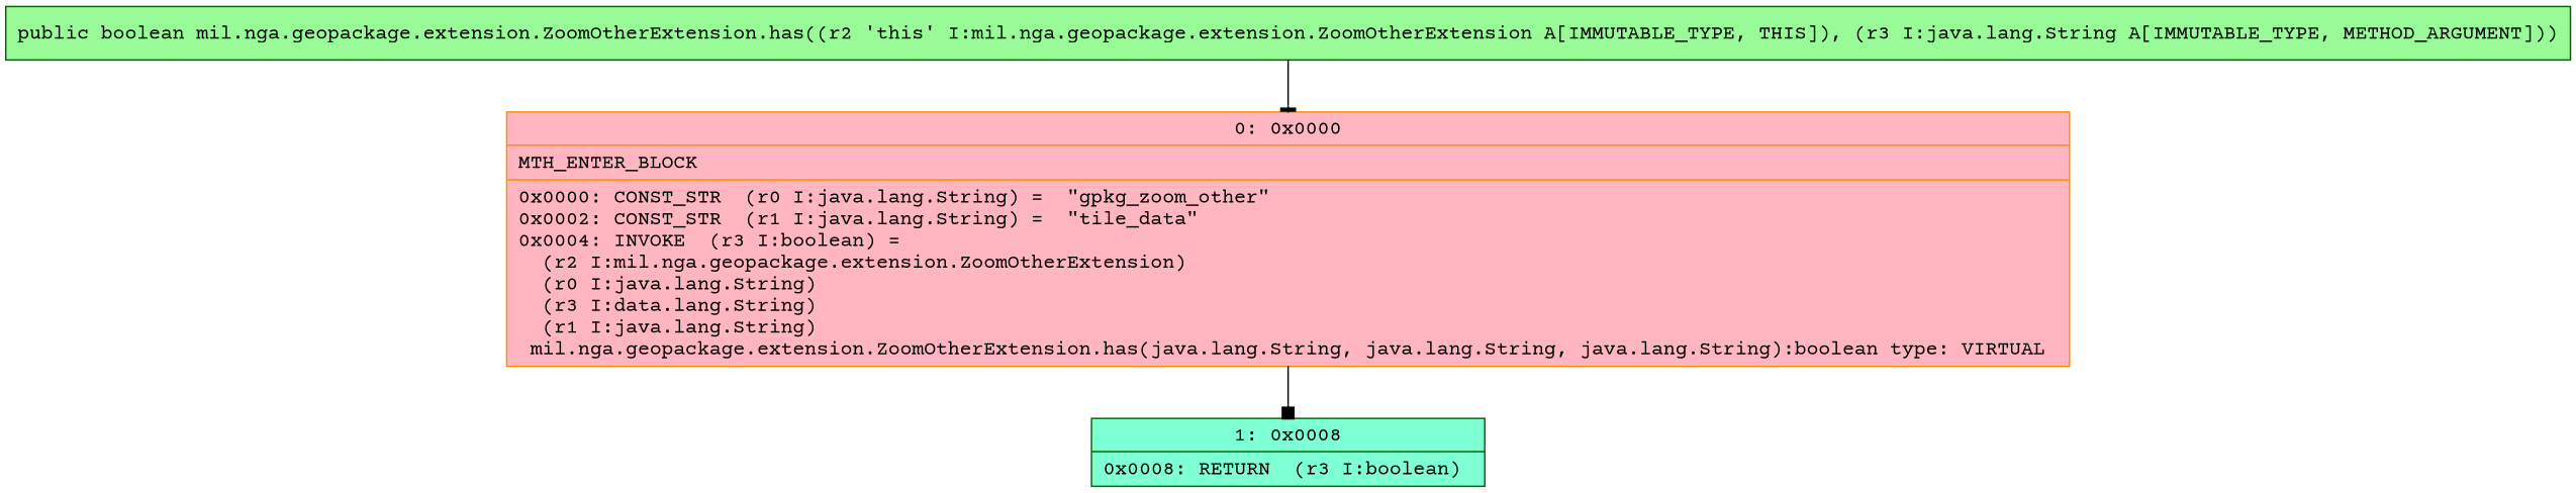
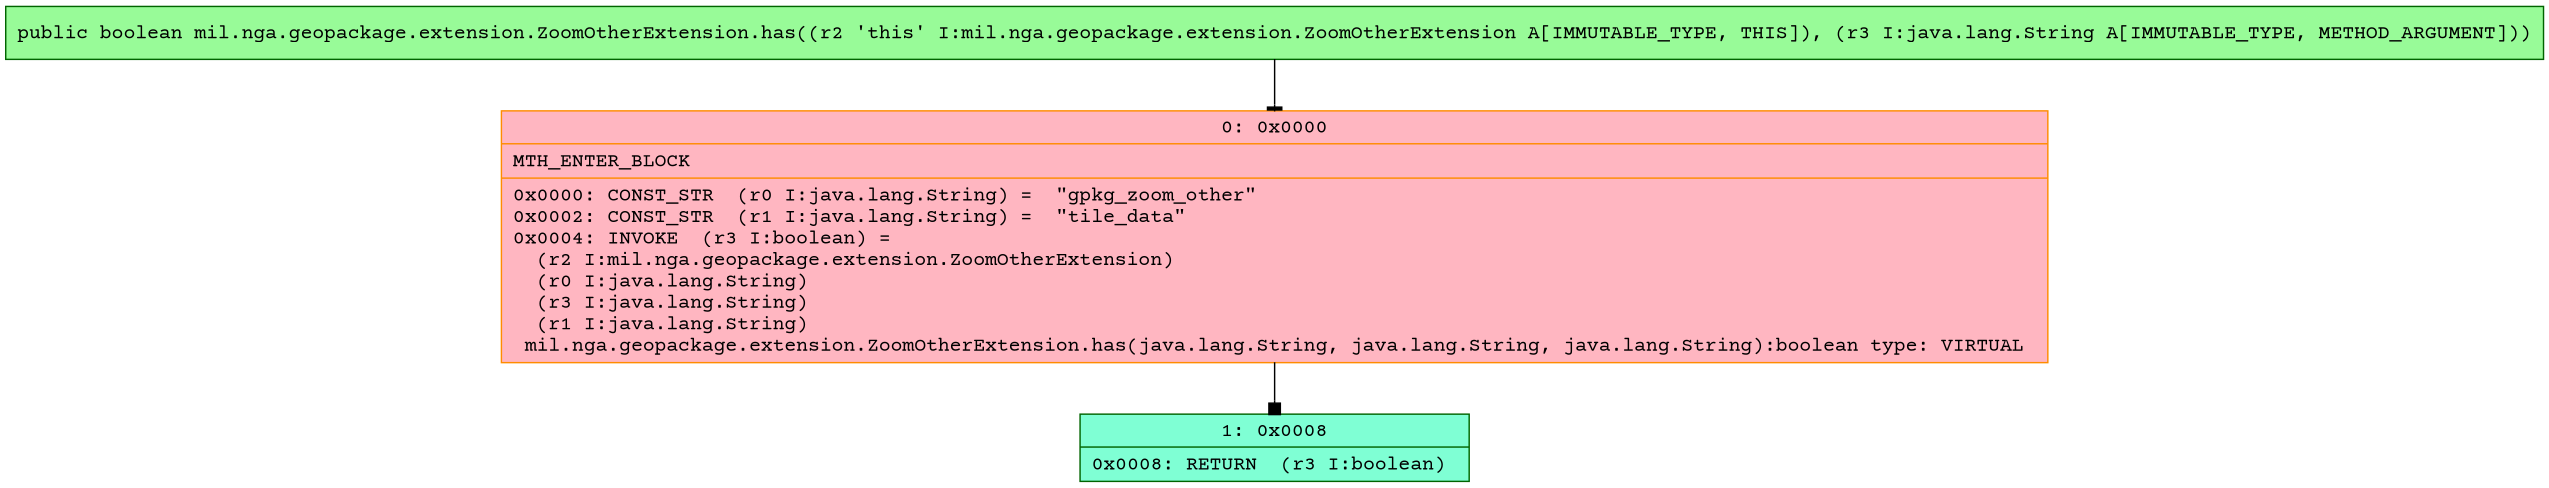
  digraph {
    fontname="Courier Prime"
    node [shape=record style=filled color=darkgreen fontname="Courier Prime"]
    edge [fontname="Courier Prime"]
-   n1 [label="{0\:\ 0x0000|MTH_ENTER_BLOCK\l|0x0000: CONST_STR  (r0 I:java.lang.String) =  \"gpkg_zoom_other\" \l0x0002: CONST_STR  (r1 I:java.lang.String) =  \"tile_data\" \l0x0004: INVOKE  (r3 I:boolean) = \l  (r2 I:mil.nga.geopackage.extension.ZoomOtherExtension)\l  (r0 I:java.lang.String)\l  (r3 I:data.lang.String)\l  (r1 I:java.lang.String)\l mil.nga.geopackage.extension.ZoomOtherExtension.has(java.lang.String, java.lang.String, java.lang.String):boolean type: VIRTUAL \l}" fillcolor=lightpink color=darkorange]
+   n1 [label="{0\:\ 0x0000|MTH_ENTER_BLOCK\l|0x0000: CONST_STR  (r0 I:java.lang.String) =  \"gpkg_zoom_other\" \l0x0002: CONST_STR  (r1 I:java.lang.String) =  \"tile_data\" \l0x0004: INVOKE  (r3 I:boolean) = \l  (r2 I:mil.nga.geopackage.extension.ZoomOtherExtension)\l  (r0 I:java.lang.String)\l  (r3 I:java.lang.String)\l  (r1 I:java.lang.String)\l mil.nga.geopackage.extension.ZoomOtherExtension.has(java.lang.String, java.lang.String, java.lang.String):boolean type: VIRTUAL \l}" fillcolor=lightpink color=darkorange]
    n2 [label="{1\:\ 0x0008|0x0008: RETURN  (r3 I:boolean) \l}" fillcolor=aquamarine]
    n3 [label="{public boolean mil.nga.geopackage.extension.ZoomOtherExtension.has((r2 'this' I:mil.nga.geopackage.extension.ZoomOtherExtension A[IMMUTABLE_TYPE, THIS]), (r3 I:java.lang.String A[IMMUTABLE_TYPE, METHOD_ARGUMENT])) }" fillcolor=palegreen]
    n1 -> n2 [arrowhead=box]
    n3 -> n1 [arrowhead=tee]
  }
